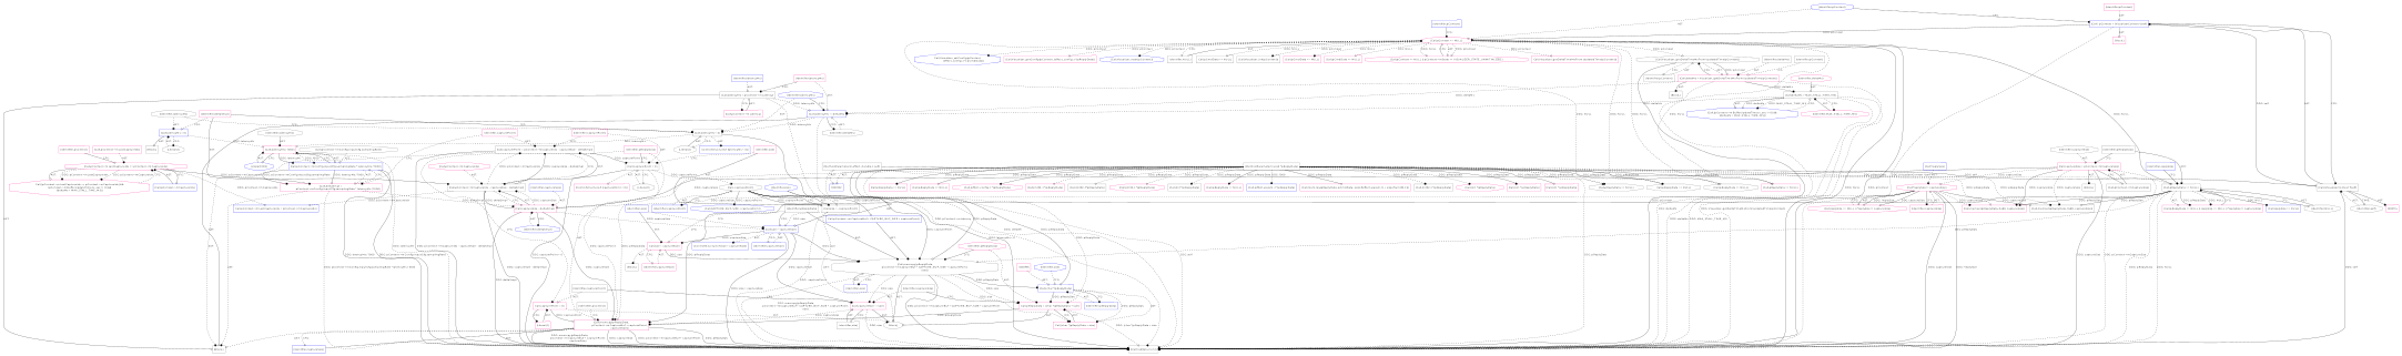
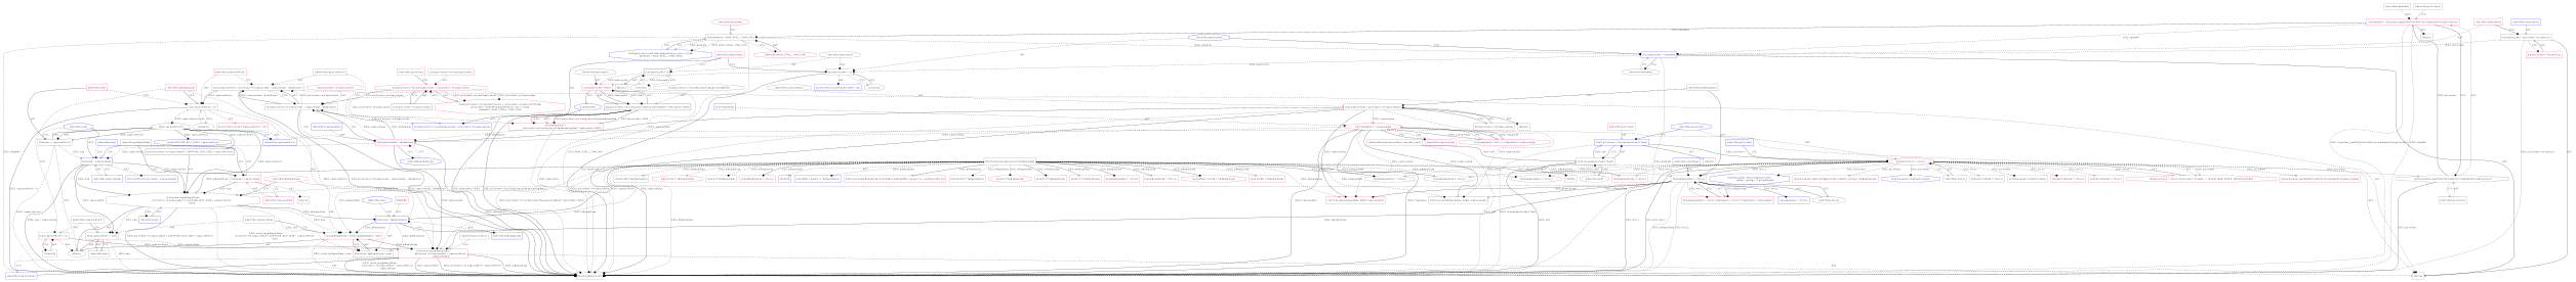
  digraph {
    fontname=Montserrat
    node [color=deeppink fontname=Montserrat shape=box]
    edge [arrowhead=box fontname=Montserrat style=dashed]
    n1 [label="(Call,memcpy(pReplyData,\n                       pContext->mCaptureBuf + capturePoint,\n                       captureSize))"]
    n2 [color=blue label="(Identifier,captureSize)" shape=folder]
    n3 [color=gray40 label="(Block,)"]
    n4 [color=gray40 label="(MethodReturn,int)"]
    n5 [color=gray40 label="(Call,pReplyData == NULL)" shape=folder]
    n6 [color=gray40 label="(Call,memcpy(pReplyData,\n                           pContext->mCaptureBuf + CAPTURE_BUF_SIZE + capturePoint,\n                           size))" shape=octagon]
    n7 [label="(Call,memset(pReplyData, 0x80, captureSize))"]
    n8 [color=blue label="(Call,replySize == NULL)"]
    n9 [color=gray40 label="(Identifier,NULL)" shape=octagon]
    n10 [color=gray40 label="(Call,memset(pReplyData, 0x80, captureSize))" shape=folder]
    n11 [label="(Call,pReplyData == NULL || replySize == NULL || *replySize != captureSize)"]
    n12 [label="(Call,pReplyData = (char *)pReplyData + size)"]
    n13 [color=blue label="(Call,(char *)pReplyData)" shape=folder]
    n14 [color=gray40 label="(Block,)" shape=octagon]
    n15 [label="(Call,(char *)pReplyData + size)"]
    n16 [label="(Call,captureSize -= size)"]
    n17 [color=blue label="(Identifier,size)" shape=folder]
    n18 [color=gray40 label="(MethodParameterIn,void *pReplyData)"]
    n19 [color=gray40 label="(Call,pReplyData == NULL)" shape=octagon]
    n20 [color=gray40 label="(Call,pReplyData == NULL)" shape=octagon]
    n21 [color=blue label="(Call,(effect_param_t *)pReplyData)"]
    n22 [label="(Call,memcpy(pReplyData, pCmdData, sizeof(effect_param_t) + sizeof(uint32_t)))"]
    n23 [color=gray40 label="(Call,(int32_t *)pReplyData)" shape=folder]
    n24 [label="(Call,(int *)pReplyData)" shape=octagon]
    n25 [label="(Call,(int *) pReplyData)" shape=folder]
    n26 [color=gray40 label="(Call,pReplyData == NULL)" shape=octagon]
    n27 [label="(Call,(int *) pReplyData)" shape=folder]
    n28 [label="(Call,pReplyData == NULL)"]
    n29 [label="(Call,pReplyData == NULL)" shape=folder]
    n30 [label="(Call,pReplyData == NULL)"]
    n31 [label="(Call,(effect_config_t *)pReplyData)" shape=octagon]
    n32 [label="(Call,(int32_t *)pReplyData)"]
    n33 [color=gray40 label="(Call,(int32_t*)pReplyData)"]
    n34 [label="(Call,(int32_t *)pReplyData)" shape=octagon]
    n35 [color=gray40 label="(Call,(int *)pReplyData)" shape=folder]
    n36 [label="(Call,pReplyData == NULL)"]
    1000102 [color=blue shape=folder]
    n38 [color=blue label="(Identifier,pReplyData)" shape=folder]
    n39 [label="(Call,pContext == NULL)" shape=octagon]
    n40 [color=gray40 label="(Call,Visualizer_getDeltaTimeMsFromUpdatedTime(pContext))" shape=octagon]
    n41 [color=blue label="(Call,Visualizer_setConfig(pContext,\n                 (effect_config_t *) pCmdData))" shape=octagon]
    n42 [label="(Call,Visualizer_getConfig(pContext, (effect_config_t *)pReplyData))" shape=folder]
    n43 [color=blue label="(Call,Visualizer_reset(pContext))" shape=octagon]
    n44 [color=gray40 label="(Identifier,NULL)" shape=folder]
    n45 [color=gray40 label="(Call,pCmdData == NULL)" shape=folder]
    n46 [color=gray40 label="(Call,Visualizer_init(pContext))" shape=folder]
    n47 [label="(Call,pCmdData == NULL)"]
    n48 [label="(Call,pCmdData == NULL)" shape=folder]
    n49 [label="(Call,pContext == NULL || pContext->mState == VISUALIZER_STATE_UNINITIALIZED)" shape=octagon]
    n50 [label="(Call,Visualizer_getDeltaTimeMsFromUpdatedTime(pContext))"]
    n51 [label="(Call,deltaMs = Visualizer_getDeltaTimeMsFromUpdatedTime(pContext))"]
    n52 [color=gray40 label="(Identifier,pContext)" shape=folder]
    n53 [color=blue label="(Call,* pContext = (VisualizerContext *)self)"]
    n54 [color=gray40 label="(Call,(VisualizerContext *)self)"]
    n55 [label="(Block,)" shape=folder]
    n56 [color=gray40 label="(Identifier,self)" shape=octagon]
    1000114 [shape=folder]
    n58 [color=gray40 label="(MethodParameterIn,effect_handle_t self)"]
    n59 [color=gray40 label="(Identifier,size)" shape=folder]
    n60 [color=gray40 label="(Call,-capturePoint)" shape=octagon]
    n61 [color=gray40 label="(Call,size = -capturePoint)" shape=folder]
    n62 [color=blue label="(Call,CAPTURE_BUF_SIZE + capturePoint)" shape=octagon]
    n63 [color=blue label="(Call,pContext->mCaptureBuf + CAPTURE_BUF_SIZE + capturePoint)"]
    n64 [color=blue label="(Identifier,capturePoint)" shape=folder]
    n65 [color=blue label="(Call,size > captureSize)"]
    n66 [color=gray40 label="(Call,capturePoint < 0)"]
    n67 [label="(ControlStructure,if (capturePoint < 0))" shape=folder]
    n68 [color=gray40 label="(Literal,0)" shape=octagon]
    n69 [color=gray40 label="(Call,capturePoint = pContext->mCaptureIdx - captureSize - deltaSmpl)" shape=folder]
    n70 [color=gray40 label="(Call,pContext->mCaptureIdx - captureSize - deltaSmpl)" shape=folder]
    n71 [label="(Call,captureSize - deltaSmpl)"]
    n72 [color=blue label="(Call,pContext->mLastCaptureIdx = pContext->mCaptureIdx)" shape=folder]
    n73 [color=blue label="(Identifier,deltaSmpl)" shape=octagon]
    n74 [label="(Call,pContext->mLastCaptureIdx == pContext->mCaptureIdx)" shape=octagon]
    n75 [color=blue label="(Call,pContext->mCaptureIdx)"]
    n76 [label="(Call,(pContext->mLastCaptureIdx == pContext->mCaptureIdx) &&\n (pContext->mBufferUpdateTime.tv_sec != 0) &&\n (deltaMs > MAX_STALL_TIME_MS))" shape=octagon]
    n77 [label="(Call,size = captureSize)" shape=folder]
    n78 [color=blue label="(Identifier,captureSize)" shape=folder]
    n79 [color=blue label="(ControlStructure,if (size > captureSize))"]
    n80 [label="(Call,captureSize = pContext->mCaptureSize)"]
    n81 [label="(Call,*replySize != captureSize)" shape=octagon]
    n82 [color=gray40 label="(Call,pContext->mCaptureSize)"]
    n83 [color=gray40 label="(Block,)"]
    n84 [label="(Identifier,captureSize)" shape=folder]
    n85 [label="(Call,replySize == NULL || *replySize != captureSize)" shape=octagon]
    n86 [label="(Call,deltaSmpl =\n                    pContext->mConfig.inputCfg.samplingRate * latencyMs / 1000)"]
    n87 [color=blue label="(Call,pContext->mConfig.inputCfg.samplingRate * latencyMs / 1000)"]
    n88 [label="(Call,latencyMs / 1000)" shape=folder]
    n89 [color=blue label="(Literal,1000)" shape=octagon]
    n90 [color=blue label="(Call,latencyMs = 0)" shape=folder]
    n91 [color=gray40 label="(Literal,0)" shape=octagon]
    n92 [color=gray40 label="(Block,)" shape=folder]
    n93 [color=gray40 label="(Call,latencyMs < 0)" shape=folder]
    n94 [color=blue label="(ControlStructure,if (latencyMs < 0))" shape=folder]
    n95 [color=gray40 label="(Literal,0)" shape=octagon]
    n96 [color=blue label="(Call,latencyMs -= deltaMs)"]
    n97 [color=gray40 label="(Identifier,deltaMs)" shape=octagon]
    n98 [color=gray40 label="(Call,deltaMs > MAX_STALL_TIME_MS)"]
    n99 [color=blue label="(Call,(pContext->mBufferUpdateTime.tv_sec != 0) &&\n (deltaMs > MAX_STALL_TIME_MS))" shape=octagon]
    n100 [label="(Identifier,MAX_STALL_TIME_MS)" shape=octagon]
    n101 [color=gray40 label="(Block,)" shape=folder]
    n102 [color=gray40 label="(Call,latencyMs = pContext->mLatency)"]
    n103 [label="(Call,pContext->mLatency)" shape=folder]
    n104 [color=gray40 label="(Block,)"]
    n105 [label="(Identifier,captureSize)"]
    n106 [label="(Call,capturePoint = 0)" shape=folder]
    n107 [label="(Literal,0)" shape=folder]
    n108 [color=blue label="(Identifier,size)"]
    n109 [color=blue label="(Identifier,captureSize)"]
    n110 [label="(Identifier,deltaMs)" shape=octagon]
    n111 [label="(Identifier,pContext)" shape=folder]
    n112 [label="(Identifier,pReplyData)" shape=octagon]
    n113 [color=blue label="(Identifier,replySize)" shape=folder]
    n114 [color=blue label="(Identifier,latencyMs)"]
    n115 [color=gray40 label="(Identifier,pContext)"]
    n116 [color=gray40 label="(Identifier,latencyMs)" shape=octagon]
    n117 [label="(Identifier,capturePoint)"]
    n118 [color=gray40 label="(Identifier,deltaMs)"]
    n119 [color=gray40 label="(Identifier,captureSize)"]
    n120 [color=gray40 label="(Call,pContext->mConfig.inputCfg.samplingRate)" shape=octagon]
    n121 [color=blue label="(Identifier,latencyMs)" shape=octagon]
    n122 [color=gray40 label="(Identifier,pReplyData)" shape=folder]
    n123 [color=gray40 label="(Identifier,latencyMs)" shape=octagon]
    n124 [color=gray40 label="(Identifier,capturePoint)"]
    n125 [color=blue label="(Identifier,pContext)" shape=folder]
    n126 [label="(Identifier,pContext)"]
    n127 [color=blue label="(Identifier,size)" shape=octagon]
    n128 [label="(Identifier,deltaSmpl)"]
    n129 [color=blue label="(Identifier,pContext)" shape=octagon]
    n130 [color=gray40 label="(Identifier,captureSize)" shape=octagon]
    n131 [label="(Identifier,latencyMs)" shape=folder]
    n132 [color=gray40 label="(Identifier,pReplyData)"]
    n133 [color=blue label="(Call,*replySize)" shape=folder]
    n134 [label="(Identifier,pReplyData)" shape=folder]
    n135 [label="(Identifier,capturePoint)" shape=folder]
    n136 [label="(Identifier,size)" shape=folder]
    n137 [label="(Call,pContext->mLastCaptureIdx)"]
    n138 [color=blue label="(Identifier,size)" shape=octagon]
    n139 [color=gray40 label="(Identifier,pContext)"]
    n140 [label="(Call,pContext->mCaptureIdx)" shape=octagon]
    1000785
    n1 -> n2 [arrowhead=odot label="CFG: "]
    n1 -> n3 [arrowhead=odot label="AST: "]
    n1 -> n4 [arrowhead=odot label="DDG: pContext->mCaptureBuf + capturePoint" style=solid]
    n1 -> n4 [label="DDG: pReplyData" style=solid]
    n1 -> n4 [label="DDG: memcpy(pReplyData,\n                       pContext->mCaptureBuf + capturePoint,\n                       captureSize)" style=solid]
    n1 -> n4 [arrowhead=odot label="DDG: captureSize" style=solid]
    n2 -> n1 [arrowhead=odot label="AST: " style=solid]
    n5 -> n1 [label="DDG: pReplyData" style=solid]
    n5 -> n4 [arrowhead=odot label="DDG: pReplyData"]
    n5 -> n4 [arrowhead=odot label="DDG: NULL"]
    n5 -> n6 [arrowhead=odot label="DDG: pReplyData"]
    n5 -> n7 [label="DDG: pReplyData" style=solid]
    n5 -> n8 [label="DDG: NULL" style=solid]
    n5 -> n9 [arrowhead=odot label="CFG: " style=solid]
    n5 -> n10 [arrowhead=odot label="DDG: pReplyData" style=solid]
    n5 -> n11 [arrowhead=odot label="AST: "]
    n5 -> n11 [label="DDG: pReplyData" style=solid]
    n5 -> n11 [label="DDG: NULL"]
    n6 -> n4 [arrowhead=odot label="DDG: pContext->mCaptureBuf + CAPTURE_BUF_SIZE + capturePoint" style=solid]
    n6 -> n4 [label="DDG: memcpy(pReplyData,\n                           pContext->mCaptureBuf + CAPTURE_BUF_SIZE + capturePoint,\n                           size)"]
    n6 -> n12 [label="DDG: size"]
    n6 -> n13 [label="DDG: pReplyData" style=solid]
    n6 -> n14 [arrowhead=odot label="AST: " style=solid]
    n6 -> n15 [label="DDG: size"]
    n6 -> n16 [label="DDG: size"]
    n6 -> n17 [label="CFG: "]
    n9 -> n5 [arrowhead=odot label="AST: " style=solid]
    n11 -> n5 [label="CFG: " style=solid]
    n12 -> n1 [label="DDG: pReplyData" style=solid]
    n12 -> n4 [arrowhead=odot label="DDG: (char *)pReplyData + size"]
    n12 -> n14 [arrowhead=odot label="AST: " style=solid]
    n12 -> n15 [label="CFG: " style=solid]
    n13 -> n12 [label="DDG: pReplyData" style=solid]
    n13 -> n15 [label="AST: "]
    n13 -> n15 [arrowhead=odot label="DDG: pReplyData"]
    n13 -> n38 [label="CFG: " style=solid]
    n15 -> n12 [label="AST: " style=solid]
    n16 -> n1 [arrowhead=odot label="DDG: captureSize"]
    n16 -> n4 [label="DDG: size"]
    n16 -> n14 [arrowhead=odot label="AST: " style=solid]
    n16 -> n59 [arrowhead=odot label="CFG: " style=solid]
    n17 -> n6 [arrowhead=odot label="AST: " style=solid]
    n18 -> n1 [arrowhead=odot label="DDG: pReplyData"]
    n18 -> n4 [label="DDG: pReplyData"]
    n18 -> n5 [arrowhead=odot label="DDG: pReplyData"]
    n18 -> n6 [arrowhead=odot label="DDG: pReplyData" style=solid]
    n18 -> n7 [arrowhead=odot label="DDG: pReplyData"]
    n18 -> n10 [label="DDG: pReplyData"]
    n18 -> n12 [label="DDG: pReplyData"]
-   n18 -> n13 [arrowhead=odot label="DDG: pReplyData" style=solid]
+   n18 -> n13 [arrowhead=odot label="DDG: capturePoint" style=solid]
    n18 -> n19 [label="DDG: pReplyData" style=solid]
    n18 -> n20 [label="DDG: pReplyData"]
-   n18 -> n21 [label="DDG: 1000"]
+   n18 -> n21 [label="DDG: pReplyData"]
    n18 -> n22 [arrowhead=odot label="DDG: pReplyData" style=solid]
    n18 -> n23 [label="DDG: pReplyData"]
    n18 -> n24 [label="DDG: pReplyData"]
    n18 -> n25 [label="DDG: pReplyData" style=solid]
    n18 -> n26 [arrowhead=odot label="DDG: pReplyData" style=solid]
    n18 -> n27 [arrowhead=odot label="DDG: pReplyData" style=solid]
    n18 -> n28 [label="DDG: pReplyData" style=solid]
    n18 -> n29 [arrowhead=odot label="DDG: pReplyData" style=solid]
    n18 -> n30 [arrowhead=odot label="DDG: pReplyData" style=solid]
    n18 -> n31 [label="DDG: pReplyData" style=solid]
    n18 -> n32 [arrowhead=odot label="DDG: pReplyData"]
    n18 -> n33 [arrowhead=odot label="DDG: pReplyData"]
    n18 -> n34 [arrowhead=odot label="DDG: pReplyData"]
    n18 -> n35 [label="DDG: pReplyData"]
    n18 -> n36 [label="DDG: pReplyData" style=solid]
    n18 -> 1000102 [arrowhead=odot label="AST: "]
    n38 -> n13 [label="AST: "]
    n39 -> n4 [arrowhead=odot label="DDG: NULL" style=solid]
    n39 -> n4 [arrowhead=odot label="DDG: pContext" style=solid]
    n39 -> n5 [arrowhead=odot label="DDG: NULL" style=solid]
    n39 -> n19 [arrowhead=odot label="DDG: NULL"]
    n39 -> n20 [label="DDG: NULL"]
    n39 -> n26 [arrowhead=odot label="DDG: NULL"]
    n39 -> n30 [arrowhead=odot label="DDG: NULL"]
    n39 -> n40 [arrowhead=odot label="DDG: pContext"]
    n39 -> n41 [label="DDG: pContext"]
    n39 -> n42 [arrowhead=odot label="DDG: pContext"]
    n39 -> n43 [label="DDG: pContext"]
    n39 -> n44 [arrowhead=odot label="CFG: "]
    n39 -> n45 [arrowhead=odot label="DDG: NULL"]
    n39 -> n46 [label="DDG: pContext"]
    n39 -> n47 [label="DDG: NULL"]
    n39 -> n48 [arrowhead=odot label="DDG: NULL"]
    n39 -> n49 [arrowhead=odot label="AST: "]
    n39 -> n49 [arrowhead=odot label="DDG: pContext"]
    n39 -> n49 [arrowhead=odot label="DDG: NULL"]
    n39 -> n50 [arrowhead=odot label="DDG: pContext"]
    n40 -> n4 [arrowhead=odot label="DDG: pContext" style=solid]
    n40 -> n51 [arrowhead=odot label="AST: "]
    n40 -> n51 [arrowhead=odot label="DDG: pContext" style=solid]
    n40 -> n52 [arrowhead=odot label="CFG: "]
    n44 -> n39 [label="AST: " style=solid]
    n49 -> n39 [arrowhead=odot label="CFG: " style=solid]
    n51 -> n4 [label="DDG: Visualizer_getDeltaTimeMsFromUpdatedTime(pContext)"]
    n51 -> n4 [arrowhead=odot label="DDG: deltaMs"]
    n51 -> n40 [label="CFG: " style=solid]
    n51 -> n96 [label="DDG: deltaMs"]
    n51 -> n98 [label="DDG: deltaMs" style=solid]
    n51 -> n101 [label="AST: " style=solid]
    n52 -> n40 [arrowhead=odot label="AST: "]
    n53 -> n4 [arrowhead=odot label="DDG: (VisualizerContext *)self"]
    n53 -> n39 [label="DDG: pContext" style=solid]
    n53 -> n54 [label="CFG: " style=solid]
    n53 -> n55 [arrowhead=odot label="AST: " style=solid]
    n54 -> n4 [label="DDG: self" style=solid]
    n54 -> n53 [label="AST: " style=solid]
    n54 -> n53 [arrowhead=odot label="DDG: self" style=solid]
    n54 -> n56 [arrowhead=odot label="TIME: " style=solid]
    n54 -> 1000114 [label="AST: " style=solid]
    n56 -> n54 [label="AST: "]
    n58 -> n4 [label="DDG: self"]
-   n58 -> 1000102 [arrowhead=odot label="AST: "]
    n58 -> n54 [arrowhead=odot label="DDG: self" style=solid]
    n59 -> n16 [arrowhead=odot label="AST: " style=solid]
    n60 -> n6 [label="DDG: capturePoint" style=solid]
    n60 -> n61 [label="AST: " style=solid]
    n60 -> n61 [arrowhead=odot label="DDG: capturePoint" style=solid]
    n60 -> n62 [label="DDG: capturePoint" style=solid]
    n60 -> n63 [arrowhead=odot label="DDG: capturePoint" style=solid]
    n60 -> n64 [label="CFG: " style=solid]
    n61 -> n4 [arrowhead=odot label="DDG: -capturePoint"]
    n61 -> n14 [arrowhead=odot label="AST: "]
    n61 -> n60 [arrowhead=odot label="CFG: " style=solid]
    n61 -> n65 [arrowhead=odot label="DDG: size"]
    n63 -> n6 [label="AST: " style=solid]
    n64 -> n60 [arrowhead=odot label="AST: "]
    n65 -> n4 [label="DDG: size > captureSize" style=solid]
    n65 -> n6 [label="DDG: size" style=solid]
    n65 -> n16 [label="DDG: captureSize" style=solid]
    n65 -> n77 [label="DDG: captureSize" style=solid]
    n65 -> n78 [arrowhead=odot label="CFG: "]
    n65 -> n79 [label="AST: "]
    n66 -> n1 [label="DDG: capturePoint"]
    n66 -> n4 [label="DDG: capturePoint < 0" style=solid]
    n66 -> n60 [label="DDG: capturePoint"]
    n66 -> n67 [arrowhead=odot label="AST: "]
    n66 -> n68 [arrowhead=odot label="CFG: "]
    n68 -> n66 [arrowhead=odot label="AST: "]
    n69 -> n3 [label="AST: "]
    n69 -> n4 [label="DDG: pContext->mCaptureIdx - captureSize - deltaSmpl" style=solid]
    n69 -> n66 [label="DDG: capturePoint" style=solid]
    n69 -> n70 [label="CFG: "]
    n70 -> n4 [arrowhead=odot label="DDG: captureSize - deltaSmpl" style=solid]
    n70 -> n69 [label="AST: " style=solid]
    n70 -> n69 [label="DDG: pContext->mCaptureIdx"]
    n70 -> n69 [label="DDG: captureSize - deltaSmpl" style=solid]
    n70 -> n71 [arrowhead=odot label="CFG: "]
    n70 -> n72 [arrowhead=odot label="DDG: pContext->mCaptureIdx"]
    n71 -> n1 [label="DDG: captureSize" style=solid]
    n71 -> n4 [label="DDG: deltaSmpl" style=solid]
    n71 -> n65 [label="DDG: captureSize"]
    n71 -> n70 [label="AST: " style=solid]
    n71 -> n70 [label="DDG: captureSize"]
    n71 -> n70 [arrowhead=odot label="DDG: deltaSmpl" style=solid]
    n71 -> n73 [label="CFG: " style=solid]
    n73 -> n71 [label="AST: "]
    n74 -> n70 [label="DDG: pContext->mCaptureIdx" style=solid]
    n74 -> n72 [arrowhead=odot label="DDG: pContext->mCaptureIdx"]
    n74 -> n75 [arrowhead=odot label="CFG: " style=solid]
    n74 -> n76 [arrowhead=odot label="AST: " style=solid]
    n74 -> n76 [label="DDG: pContext->mLastCaptureIdx"]
    n74 -> n76 [label="DDG: pContext->mCaptureIdx"]
    n75 -> n74 [label="AST: " style=solid]
    n76 -> n74 [label="CFG: "]
    n77 -> n6 [label="DDG: size" style=solid]
    n77 -> n104 [label="AST: "]
    n77 -> n105 [arrowhead=odot label="CFG: "]
    n78 -> n65 [arrowhead=odot label="AST: "]
    n80 -> n4 [label="DDG: captureSize" style=solid]
    n80 -> n4 [label="DDG: pContext->mCaptureSize"]
    n80 -> n7 [label="DDG: captureSize" style=solid]
    n80 -> n10 [label="DDG: captureSize"]
    n80 -> n71 [arrowhead=odot label="DDG: captureSize" style=solid]
    n80 -> n81 [arrowhead=odot label="DDG: captureSize"]
    n80 -> n82 [arrowhead=odot label="CFG: " style=solid]
    n80 -> n83 [label="AST: " style=solid]
    n81 -> n4 [arrowhead=odot label="DDG: captureSize" style=solid]
    n81 -> n4 [label="DDG: *replySize" style=solid]
    n81 -> n7 [label="DDG: captureSize"]
    n81 -> n10 [arrowhead=odot label="DDG: captureSize" style=solid]
    n81 -> n71 [arrowhead=odot label="DDG: captureSize"]
    n81 -> n84 [label="CFG: " style=solid]
    n81 -> n85 [arrowhead=odot label="AST: " style=solid]
    n81 -> n85 [arrowhead=odot label="DDG: *replySize" style=solid]
    n81 -> n85 [arrowhead=odot label="DDG: captureSize" style=solid]
    n82 -> n80 [label="AST: " style=solid]
    n84 -> n81 [arrowhead=odot label="AST: "]
    n85 -> n81 [arrowhead=odot label="CFG: "]
    n86 -> n3 [label="AST: "]
    n86 -> n4 [label="DDG: pContext->mConfig.inputCfg.samplingRate * latencyMs / 1000"]
    n86 -> n71 [label="DDG: deltaSmpl"]
    n86 -> n87 [arrowhead=odot label="CFG: "]
    n87 -> n4 [label="DDG: latencyMs / 1000" style=solid]
    n87 -> n4 [label="DDG: pContext->mConfig.inputCfg.samplingRate" style=solid]
    n87 -> n86 [arrowhead=odot label="AST: "]
    n87 -> n86 [label="DDG: pContext->mConfig.inputCfg.samplingRate" style=solid]
    n87 -> n86 [arrowhead=odot label="DDG: latencyMs / 1000" style=solid]
    n87 -> n88 [label="CFG: " style=solid]
    n88 -> n4 [label="DDG: latencyMs"]
    n88 -> n87 [arrowhead=odot label="AST: " style=solid]
    n88 -> n87 [label="DDG: latencyMs" style=solid]
    n88 -> n87 [label="DDG: 1000"]
    n88 -> n89 [arrowhead=odot label="CFG: " style=solid]
-   n89 -> n88 [label="AST: " style=solid]
+   n89 -> n72 [label="AST: " style=solid]
    n90 -> n88 [arrowhead=odot label="DDG: latencyMs"]
    n90 -> n91 [label="CFG: "]
    n90 -> n92 [arrowhead=odot label="AST: " style=solid]
    n91 -> n90 [label="AST: "]
    n93 -> n4 [label="DDG: latencyMs < 0" style=solid]
    n93 -> n88 [arrowhead=odot label="DDG: latencyMs"]
    n93 -> n94 [label="AST: "]
    n93 -> n95 [arrowhead=odot label="CFG: "]
    n95 -> n93 [arrowhead=odot label="AST: " style=solid]
    n96 -> n3 [arrowhead=odot label="AST: " style=solid]
    n96 -> n4 [arrowhead=odot label="DDG: deltaMs"]
    n96 -> n93 [label="DDG: latencyMs"]
    n96 -> n97 [label="CFG: " style=solid]
    n97 -> n96 [arrowhead=odot label="AST: "]
    n98 -> n4 [arrowhead=odot label="DDG: MAX_STALL_TIME_MS"]
    n98 -> n4 [arrowhead=odot label="DDG: deltaMs"]
    n98 -> n96 [label="DDG: deltaMs"]
    n98 -> n99 [arrowhead=odot label="AST: " style=solid]
    n98 -> n99 [arrowhead=odot label="DDG: deltaMs"]
    n98 -> n99 [label="DDG: MAX_STALL_TIME_MS"]
    n98 -> n100 [label="CFG: "]
    n99 -> n98 [arrowhead=odot label="CFG: "]
    n100 -> n98 [label="AST: " style=solid]
    n102 -> n3 [arrowhead=odot label="AST: " style=solid]
    n102 -> n4 [label="DDG: pContext->mLatency"]
    n102 -> n96 [arrowhead=odot label="DDG: latencyMs"]
    n102 -> n103 [label="CFG: "]
    n103 -> n102 [arrowhead=odot label="AST: " style=solid]
    n105 -> n77 [arrowhead=odot label="AST: "]
    n106 -> n1 [arrowhead=odot label="DDG: capturePoint" style=solid]
    n106 -> n14 [label="AST: "]
    n106 -> n107 [label="CFG: " style=solid]
    n107 -> n106 [label="AST: " style=solid]
    n108 -> n65 [label="CFG: "]
    n108 -> n77 [label="AST: " style=solid]
    n109 -> n71 [label="AST: "]
    n110 -> n98 [arrowhead=odot label="AST: " style=solid]
    n111 -> n74 [arrowhead=odot label="CFG: " style=solid]
    n112 -> n6 [label="CFG: " style=solid]
    n112 -> n12 [label="AST: "]
    n113 -> n5 [label="CFG: " style=solid]
    n114 -> n102 [arrowhead=odot label="AST: "]
    n115 -> n1 [arrowhead=odot label="CFG: "]
    n116 -> n90 [label="AST: "]
    n116 -> n93 [label="CFG: "]
    n117 -> n69 [label="AST: "]
    n117 -> n86 [label="CFG: "]
    n118 -> n51 [label="AST: "]
    n119 -> n12 [label="CFG: " style=solid]
    n119 -> n16 [label="AST: "]
    n120 -> n87 [arrowhead=odot label="AST: "]
    n121 -> n93 [label="AST: "]
    n121 -> n96 [label="CFG: " style=solid]
    n122 -> n5 [label="AST: " style=solid]
    n122 -> n80 [label="CFG: " style=solid]
    n123 -> n88 [label="AST: " style=solid]
    n124 -> n16 [arrowhead=odot label="CFG: " style=solid]
    n124 -> n106 [arrowhead=odot label="AST: "]
    n125 -> n39 [label="CFG: " style=solid]
    n126 -> n53 [arrowhead=odot label="AST: "]
    n127 -> n61 [arrowhead=odot label="CFG: "]
    n127 -> n65 [arrowhead=odot label="AST: " style=solid]
    n128 -> n86 [label="AST: " style=solid]
    n128 -> n90 [arrowhead=odot label="CFG: "]
    n128 -> n93 [label="CFG: " style=solid]
    n129 -> n39 [arrowhead=odot label="AST: "]
    n129 -> n53 [label="CFG: " style=solid]
    n130 -> n80 [arrowhead=odot label="AST: "]
    n131 -> n96 [arrowhead=odot label="AST: "]
    n131 -> n102 [label="CFG: " style=solid]
    n132 -> n6 [label="AST: " style=solid]
    n132 -> n65 [arrowhead=odot label="CFG: " style=solid]
    n132 -> n77 [arrowhead=odot label="CFG: "]
    n133 -> n81 [label="AST: "]
    n134 -> n1 [label="AST: "]
    n134 -> n66 [arrowhead=odot label="CFG: " style=solid]
    n134 -> n106 [label="CFG: "]
    n135 -> n66 [label="AST: "]
    n135 -> n69 [label="CFG: "]
    n136 -> n61 [arrowhead=odot label="AST: " style=solid]
    n136 -> n66 [label="CFG: "]
    n137 -> n74 [label="AST: "]
    n138 -> n13 [arrowhead=odot label="CFG: "]
    n139 -> n51 [arrowhead=odot label="CFG: "]
    n140 -> n70 [label="AST: "]
    1000785 -> n13 [arrowhead=odot label="AST: "]
  }
